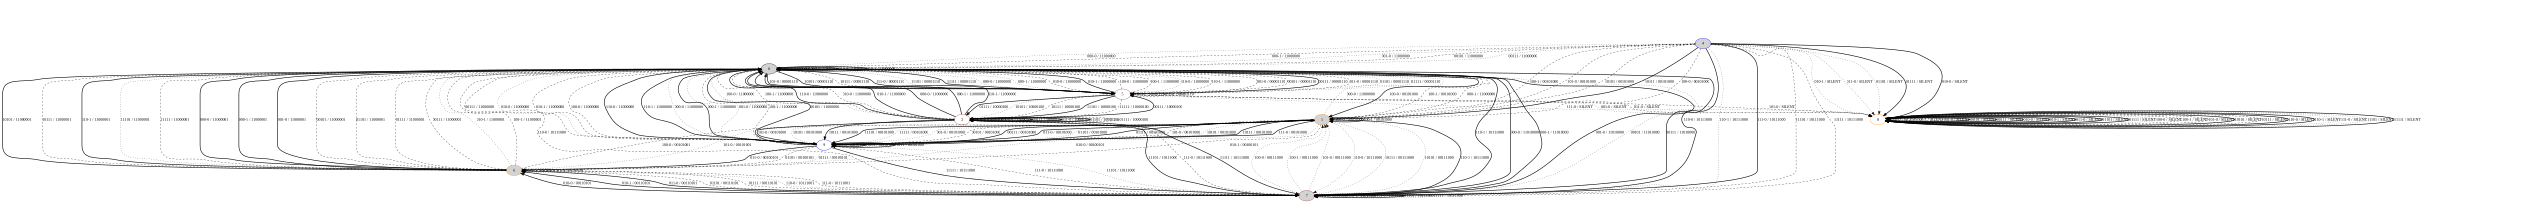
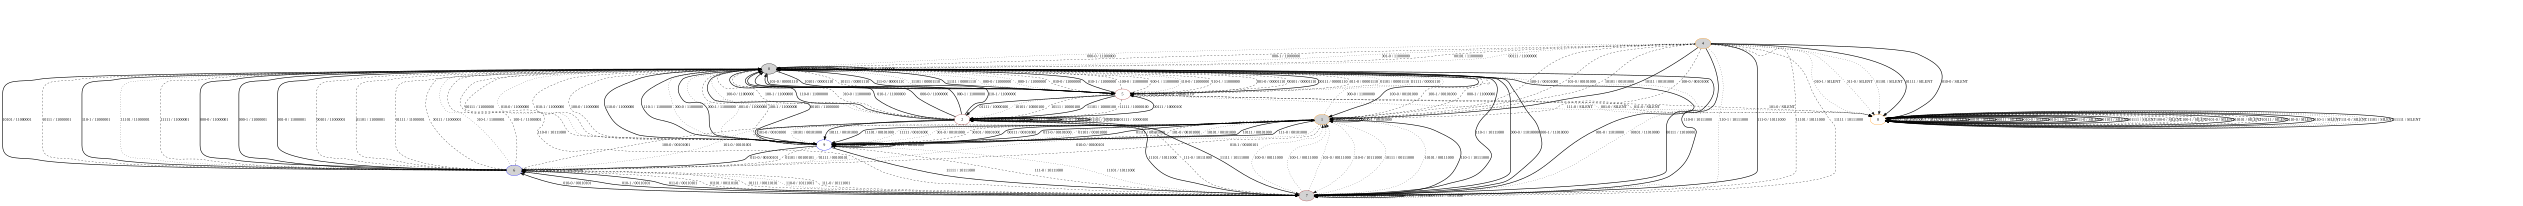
  digraph {
    fontname="Liberation Serif"
    node [color=darkorange fillcolor=lightgrey fontname="Liberation Serif" style=filled]
    edge [fontname="Liberation Serif" style=bold]
-   4 [color=blue]
+   4
    0 [color=black]
    1
    7 [color=brown]
    8 [fillcolor=white]
    5 [color=brown fillcolor=white]
    n7 [color=blue fillcolor=white label=9]
-   6
+   6 [color=blue]
    2 [color=brown fillcolor=white]
    4 -> 0 [label="000-0 / 11000000" style=dotted]
    4 -> 0 [label="000-1 / 11000000" style=dashed]
    4 -> 0 [label="001-0 / 11000000" style=dotted]
    4 -> 0 [label="00101 / 11000000" style=dashed]
    4 -> 0 [label="00111 / 11000000" style=dotted]
    4 -> 1 [label="100-0 / 00101000" style=dashed]
    4 -> 1 [label="100-1 / 00101000" style=dashed]
    4 -> 1 [label="101-0 / 00101000" style=dashed]
    4 -> 1 [label="10101 / 00101000" style=dashed]
    4 -> 1 [label="10111 / 00101000"]
    4 -> 7 [label="110-0 / 10111000"]
    4 -> 7 [label="110-1 / 10111000" style=dotted]
    4 -> 7 [label="111-0 / 10111000"]
    4 -> 7 [label="11101 / 10111000" style=dashed]
    4 -> 7 [label="11111 / 10111000" style=dashed]
    4 -> 8 [label="010-0 / SILENT"]
    4 -> 8 [label="010-1 / SILENT" style=dotted]
    4 -> 8 [label="011-0 / SILENT" style=dotted]
    4 -> 8 [label="01101 / SILENT" style=dotted]
    4 -> 8 [label="01111 / SILENT"]
    0 -> 0 [label="000-0 / 11000000" style=dotted]
    0 -> 0 [label="000-1 / 11000000" style=dotted]
    0 -> 0 [label="010-0 / 11000000"]
    0 -> 0 [label="010-1 / 11000000"]
    0 -> 1 [label="100-0 / 00101000"]
    0 -> 1 [label="100-1 / 00101000" style=dashed]
    0 -> 7 [label="110-0 / 10111000" style=dashed]
    0 -> 7 [label="110-1 / 10111000"]
    0 -> 5 [label="001-0 / 00001110" style=dashed]
    0 -> 5 [label="00101 / 00001110" style=dashed]
    0 -> 5 [label="00111 / 00001110"]
    0 -> 5 [label="011-0 / 00001110" style=dashed]
    0 -> 5 [label="01101 / 00001110" style=dotted]
    0 -> 5 [label="01111 / 00001110" style=dotted]
    0 -> 5 [label="101-0 / 00001110"]
    0 -> 5 [label="10101 / 00001110"]
    0 -> 5 [label="10111 / 00001110" style=dashed]
    0 -> 5 [label="111-0 / 00001110"]
    0 -> 5 [label="11101 / 00001110" style=dotted]
    0 -> 5 [label="11111 / 00001110"]
    1 -> 0 [label="000-0 / 11000000" style=dotted]
    1 -> 0 [label="000-1 / 11000000" style=dashed]
    1 -> 1 [label="100-0 / 00101000" style=dashed]
    1 -> 1 [label="100-1 / 00101000"]
    1 -> 7 [label="110-0 / 10111000" style=dotted]
    1 -> 7 [label="110-1 / 10111000"]
    1 -> n7 [label="001-0 / 00101000" style=dotted]
    1 -> n7 [label="00101 / 00101000" style=dashed]
    1 -> n7 [label="00111 / 00101000"]
    1 -> n7 [label="011-0 / 00101000"]
    1 -> n7 [label="01101 / 00101000" style=dotted]
    1 -> n7 [label="01111 / 00101000"]
    1 -> n7 [label="101-0 / 00101000" style=dashed]
    1 -> n7 [label="10101 / 00101000" style=dotted]
    1 -> n7 [label="10111 / 00101000"]
    1 -> n7 [label="111-0 / 00101000"]
    1 -> n7 [label="11101 / 00101000"]
    1 -> n7 [label="11111 / 00101000" style=dotted]
    1 -> 6 [label="010-0 / 00100101" style=dotted]
    1 -> 6 [label="010-1 / 00100101" style=dashed]
    7 -> 0 [label="000-0 / 11010000"]
    7 -> 0 [label="000-1 / 11010000"]
    7 -> 0 [label="001-0 / 11010000"]
    7 -> 0 [label="00101 / 11010000" style=dotted]
    7 -> 0 [label="00111 / 11010000"]
    7 -> 1 [label="100-0 / 00111000" style=dotted]
    7 -> 1 [label="100-1 / 00111000" style=dotted]
    7 -> 1 [label="101-0 / 00111000" style=dotted]
    7 -> 1 [label="10101 / 00111000" style=dotted]
    7 -> 1 [label="10111 / 00111000" style=dotted]
    7 -> 7 [label="110-0 / 10111000"]
    7 -> 7 [label="110-1 / 10111000" style=dotted]
    7 -> 7 [label="111-0 / 10111000" style=dashed]
    7 -> 7 [label="11101 / 10111000"]
    7 -> 7 [label="11111 / 10111000" style=dotted]
    7 -> 6 [label="010-0 / 00110101"]
    7 -> 6 [label="010-1 / 00110101"]
    7 -> 6 [label="011-0 / 00110101"]
    7 -> 6 [label="01101 / 00110101" style=dashed]
    7 -> 6 [label="01111 / 00110101" style=dashed]
    8 -> 8 [label="000-0 / SILENT"]
    8 -> 8 [label="000-1 / SILENT" style=dotted]
    8 -> 8 [label="001-0 / SILENT" style=dashed]
    8 -> 8 [label="00101 / SILENT"]
    8 -> 8 [label="00111 / SILENT"]
    8 -> 8 [label="010-0 / SILENT"]
    8 -> 8 [label="010-1 / SILENT"]
    8 -> 8 [label="011-0 / SILENT"]
    8 -> 8 [label="01101 / SILENT"]
    8 -> 8 [label="01111 / SILENT"]
    8 -> 8 [label="100-0 / SILENT" style=dotted]
    8 -> 8 [label="100-1 / SILENT" style=dashed]
    8 -> 8 [label="101-0 / SILENT" style=dashed]
    8 -> 8 [label="10101 / SILENT"]
    8 -> 8 [label="10111 / SILENT" style=dashed]
    8 -> 8 [label="110-0 / SILENT"]
    8 -> 8 [label="110-1 / SILENT"]
    8 -> 8 [label="111-0 / SILENT" style=dotted]
    8 -> 8 [label="11101 / SILENT" style=dotted]
    8 -> 8 [label="11111 / SILENT"]
    5 -> 0 [label="000-0 / 11000000" style=dotted]
    5 -> 0 [label="000-1 / 11000000" style=dotted]
    5 -> 0 [label="010-0 / 11000000" style=dashed]
    5 -> 0 [label="010-1 / 11000000"]
    5 -> 0 [label="100-0 / 11000000" style=dashed]
    5 -> 0 [label="100-1 / 11000000" style=dashed]
    5 -> 0 [label="110-0 / 11000000" style=dotted]
    5 -> 0 [label="110-1 / 11000000" style=dashed]
    5 -> 8 [label="001-0 / SILENT" style=dotted]
    5 -> 8 [label="011-0 / SILENT" style=dashed]
    5 -> 8 [label="101-0 / SILENT" style=dashed]
    5 -> 8 [label="111-0 / SILENT" style=dotted]
    5 -> 5 [label="00101 / 00001110" style=dashed]
    5 -> 5 [label="01101 / 00001110" style=dashed]
    5 -> 2 [label="00111 / 10000100"]
    5 -> 2 [label="01111 / 10000100"]
    5 -> 2 [label="10101 / 10000100" style=dotted]
    5 -> 2 [label="10111 / 10000100" style=dashed]
    5 -> 2 [label="11101 / 10000100"]
    5 -> 2 [label="11111 / 10000100" style=dashed]
    n7 -> 0 [label="000-0 / 11000000" style=dotted]
    n7 -> 0 [label="000-1 / 11000000"]
    n7 -> 0 [label="001-0 / 11000000" style=dotted]
    n7 -> 0 [label="00101 / 11000000"]
    n7 -> 0 [label="00111 / 11000000" style=dashed]
    n7 -> 0 [label="010-0 / 11000000" style=dotted]
    n7 -> 0 [label="010-1 / 11000000" style=dashed]
    n7 -> 0 [label="100-0 / 11000000" style=dashed]
    n7 -> 0 [label="100-1 / 11000000" style=dashed]
    n7 -> 0 [label="110-0 / 11000000"]
    n7 -> 0 [label="110-1 / 11000000"]
    n7 -> 7 [label="111-0 / 10111000" style=dashed]
    n7 -> 7 [label="11101 / 10111000" style=dotted]
    n7 -> 7 [label="11111 / 10111000"]
    n7 -> n7 [label="101-0 / 00101000"]
    n7 -> n7 [label="10101 / 00101000"]
    n7 -> n7 [label="10111 / 00101000"]
    n7 -> 6 [label="011-0 / 00100101"]
    n7 -> 6 [label="01101 / 00100101" style=dashed]
    n7 -> 6 [label="01111 / 00100101" style=dotted]
    6 -> 0 [label="000-0 / 11000001"]
    6 -> 0 [label="000-1 / 11000001"]
    6 -> 0 [label="001-0 / 11000001"]
    6 -> 0 [label="00101 / 11000001" style=dashed]
    6 -> 0 [label="00111 / 11000001" style=dashed]
    6 -> 0 [label="010-1 / 11000001" style=dotted]
    6 -> 0 [label="01101 / 11000001" style=dashed]
    6 -> 0 [label="01111 / 11000001" style=dashed]
    6 -> 0 [label="100-1 / 11000001" style=dashed]
    6 -> 0 [label="10101 / 11000001"]
    6 -> 0 [label="10111 / 11000001" style=dashed]
    6 -> 0 [label="110-1 / 11000001"]
    6 -> 0 [label="11101 / 11000001" style=dotted]
    6 -> 0 [label="11111 / 11000001" style=dashed]
    6 -> 1 [label="100-0 / 00101001" style=dashed]
    6 -> 1 [label="101-0 / 00101001" style=dotted]
    6 -> 7 [label="110-0 / 10111001" style=dotted]
    6 -> 7 [label="111-0 / 10111001" style=dashed]
    6 -> 6 [label="010-0 / 00100101"]
    6 -> 6 [label="011-0 / 00100101" style=dotted]
    2 -> 0 [label="000-0 / 11000000"]
    2 -> 0 [label="000-1 / 11000000"]
    2 -> 0 [label="010-0 / 11000000" style=dashed]
    2 -> 0 [label="010-1 / 11000000"]
    2 -> 0 [label="100-0 / 11000000" style=dotted]
    2 -> 0 [label="100-1 / 11000000" style=dashed]
    2 -> 0 [label="110-0 / 11000000"]
    2 -> 0 [label="110-1 / 11000000"]
    2 -> 7 [label="111-0 / 10111000" style=dashed]
    2 -> 7 [label="11101 / 10111000"]
    2 -> 7 [label="11111 / 10111000"]
    2 -> n7 [label="101-0 / 00101000"]
    2 -> n7 [label="10101 / 00101000" style=dotted]
    2 -> n7 [label="10111 / 00101000"]
    2 -> 2 [label="001-0 / 10000100" style=dotted]
    2 -> 2 [label="00101 / 10000100" style=dashed]
    2 -> 2 [label="00111 / 10000100"]
    2 -> 2 [label="011-0 / 10000100"]
    2 -> 2 [label="01101 / 10000100"]
    2 -> 2 [label="01111 / 10000100" style=dashed]
  }
